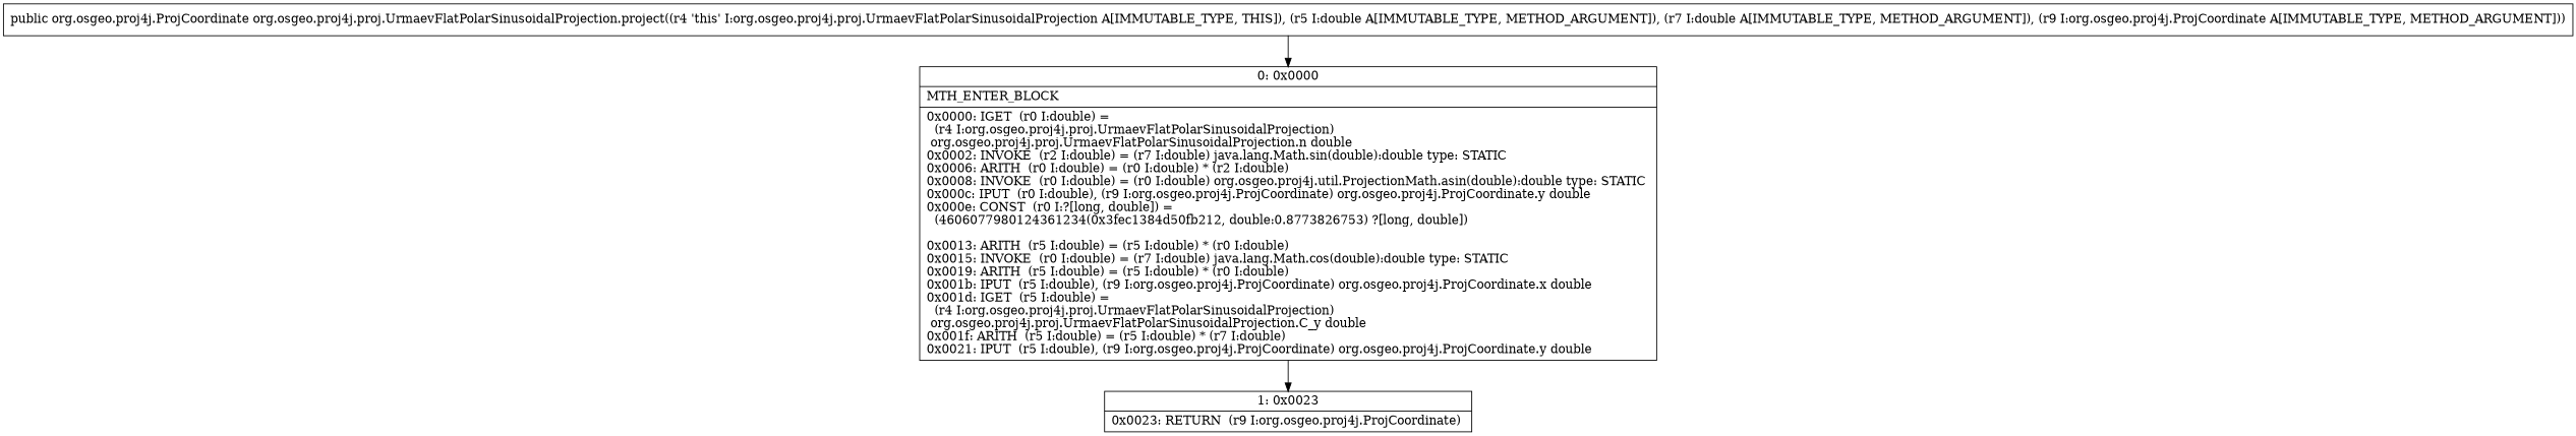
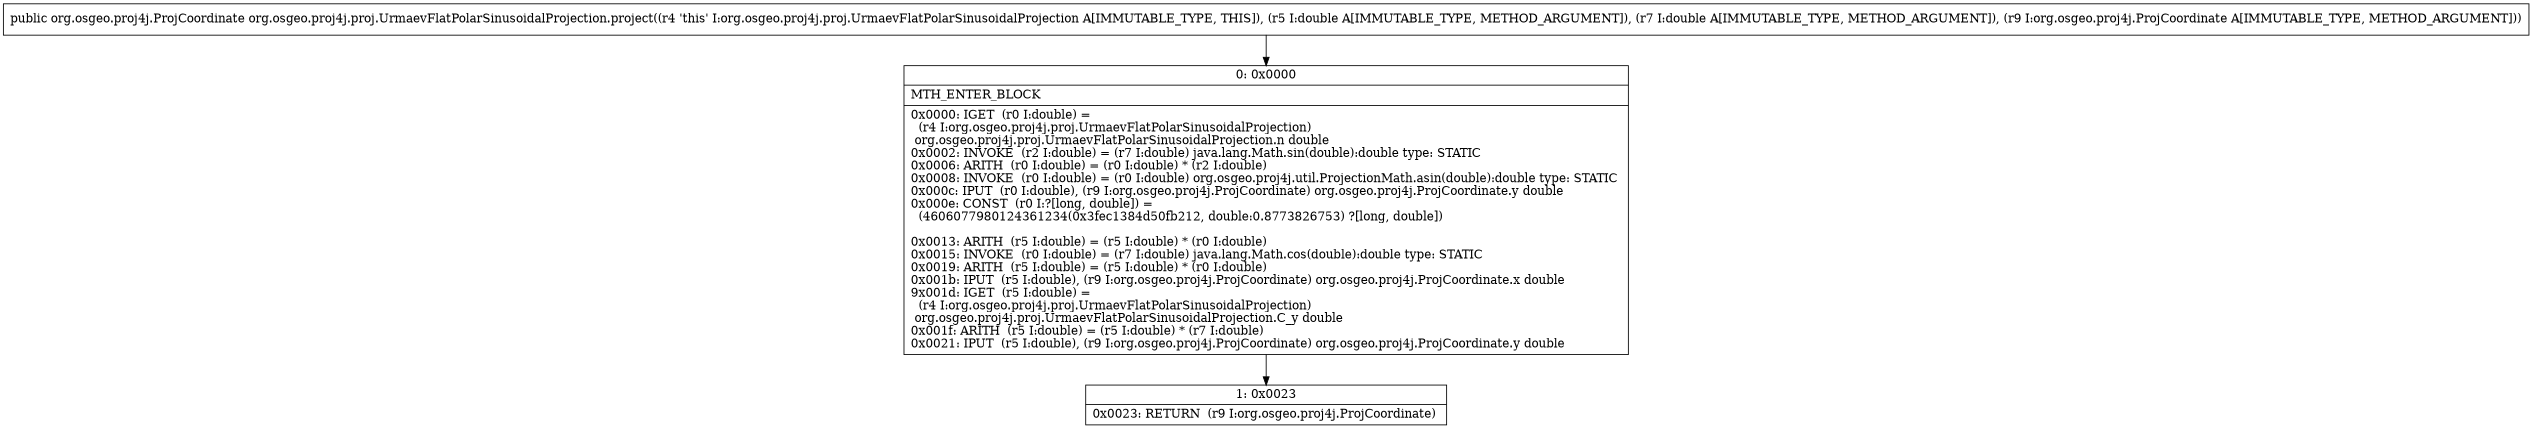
  digraph {
    node [shape=record]
-   n1 [label="{0\:\ 0x0000|MTH_ENTER_BLOCK\l|0x0000: IGET  (r0 I:double) = \l  (r4 I:org.osgeo.proj4j.proj.UrmaevFlatPolarSinusoidalProjection)\l org.osgeo.proj4j.proj.UrmaevFlatPolarSinusoidalProjection.n double \l0x0002: INVOKE  (r2 I:double) = (r7 I:double) java.lang.Math.sin(double):double type: STATIC \l0x0006: ARITH  (r0 I:double) = (r0 I:double) * (r2 I:double) \l0x0008: INVOKE  (r0 I:double) = (r0 I:double) org.osgeo.proj4j.util.ProjectionMath.asin(double):double type: STATIC \l0x000c: IPUT  (r0 I:double), (r9 I:org.osgeo.proj4j.ProjCoordinate) org.osgeo.proj4j.ProjCoordinate.y double \l0x000e: CONST  (r0 I:?[long, double]) = \l  (4606077980124361234(0x3fec1384d50fb212, double:0.8773826753) ?[long, double])\l \l0x0013: ARITH  (r5 I:double) = (r5 I:double) * (r0 I:double) \l0x0015: INVOKE  (r0 I:double) = (r7 I:double) java.lang.Math.cos(double):double type: STATIC \l0x0019: ARITH  (r5 I:double) = (r5 I:double) * (r0 I:double) \l0x001b: IPUT  (r5 I:double), (r9 I:org.osgeo.proj4j.ProjCoordinate) org.osgeo.proj4j.ProjCoordinate.x double \l0x001d: IGET  (r5 I:double) = \l  (r4 I:org.osgeo.proj4j.proj.UrmaevFlatPolarSinusoidalProjection)\l org.osgeo.proj4j.proj.UrmaevFlatPolarSinusoidalProjection.C_y double \l0x001f: ARITH  (r5 I:double) = (r5 I:double) * (r7 I:double) \l0x0021: IPUT  (r5 I:double), (r9 I:org.osgeo.proj4j.ProjCoordinate) org.osgeo.proj4j.ProjCoordinate.y double \l}"]
+   n1 [label="{0\:\ 0x0000|MTH_ENTER_BLOCK\l|0x0000: IGET  (r0 I:double) = \l  (r4 I:org.osgeo.proj4j.proj.UrmaevFlatPolarSinusoidalProjection)\l org.osgeo.proj4j.proj.UrmaevFlatPolarSinusoidalProjection.n double \l0x0002: INVOKE  (r2 I:double) = (r7 I:double) java.lang.Math.sin(double):double type: STATIC \l0x0006: ARITH  (r0 I:double) = (r0 I:double) * (r2 I:double) \l0x0008: INVOKE  (r0 I:double) = (r0 I:double) org.osgeo.proj4j.util.ProjectionMath.asin(double):double type: STATIC \l0x000c: IPUT  (r0 I:double), (r9 I:org.osgeo.proj4j.ProjCoordinate) org.osgeo.proj4j.ProjCoordinate.y double \l0x000e: CONST  (r0 I:?[long, double]) = \l  (4606077980124361234(0x3fec1384d50fb212, double:0.8773826753) ?[long, double])\l \l0x0013: ARITH  (r5 I:double) = (r5 I:double) * (r0 I:double) \l0x0015: INVOKE  (r0 I:double) = (r7 I:double) java.lang.Math.cos(double):double type: STATIC \l0x0019: ARITH  (r5 I:double) = (r5 I:double) * (r0 I:double) \l0x001b: IPUT  (r5 I:double), (r9 I:org.osgeo.proj4j.ProjCoordinate) org.osgeo.proj4j.ProjCoordinate.x double \l9x001d: IGET  (r5 I:double) = \l  (r4 I:org.osgeo.proj4j.proj.UrmaevFlatPolarSinusoidalProjection)\l org.osgeo.proj4j.proj.UrmaevFlatPolarSinusoidalProjection.C_y double \l0x001f: ARITH  (r5 I:double) = (r5 I:double) * (r7 I:double) \l0x0021: IPUT  (r5 I:double), (r9 I:org.osgeo.proj4j.ProjCoordinate) org.osgeo.proj4j.ProjCoordinate.y double \l}"]
    n2 [label="{1\:\ 0x0023|0x0023: RETURN  (r9 I:org.osgeo.proj4j.ProjCoordinate) \l}"]
    n3 [label="{public org.osgeo.proj4j.ProjCoordinate org.osgeo.proj4j.proj.UrmaevFlatPolarSinusoidalProjection.project((r4 'this' I:org.osgeo.proj4j.proj.UrmaevFlatPolarSinusoidalProjection A[IMMUTABLE_TYPE, THIS]), (r5 I:double A[IMMUTABLE_TYPE, METHOD_ARGUMENT]), (r7 I:double A[IMMUTABLE_TYPE, METHOD_ARGUMENT]), (r9 I:org.osgeo.proj4j.ProjCoordinate A[IMMUTABLE_TYPE, METHOD_ARGUMENT])) }"]
    n1 -> n2
    n3 -> n1
  }
